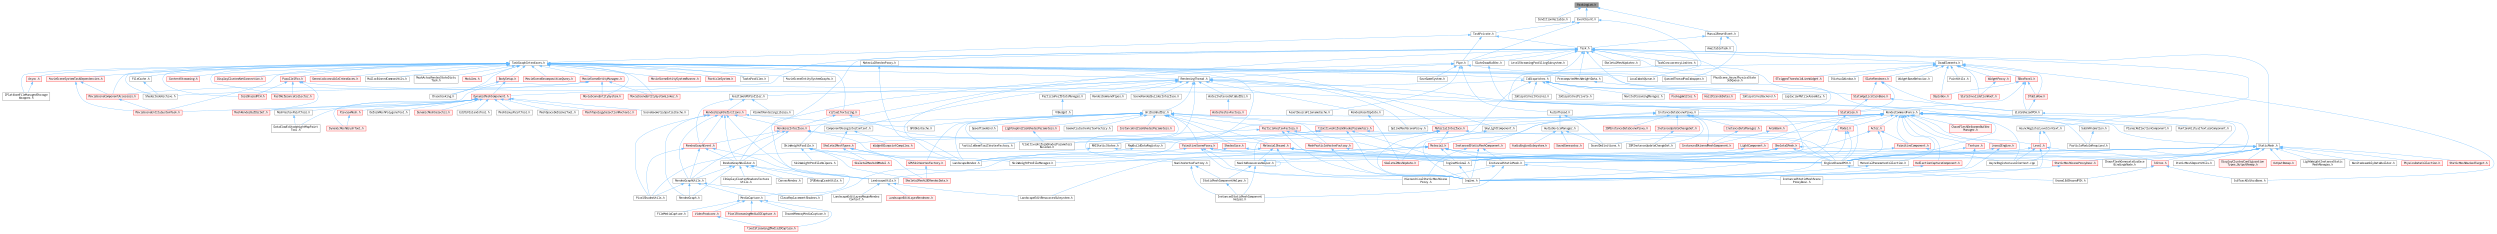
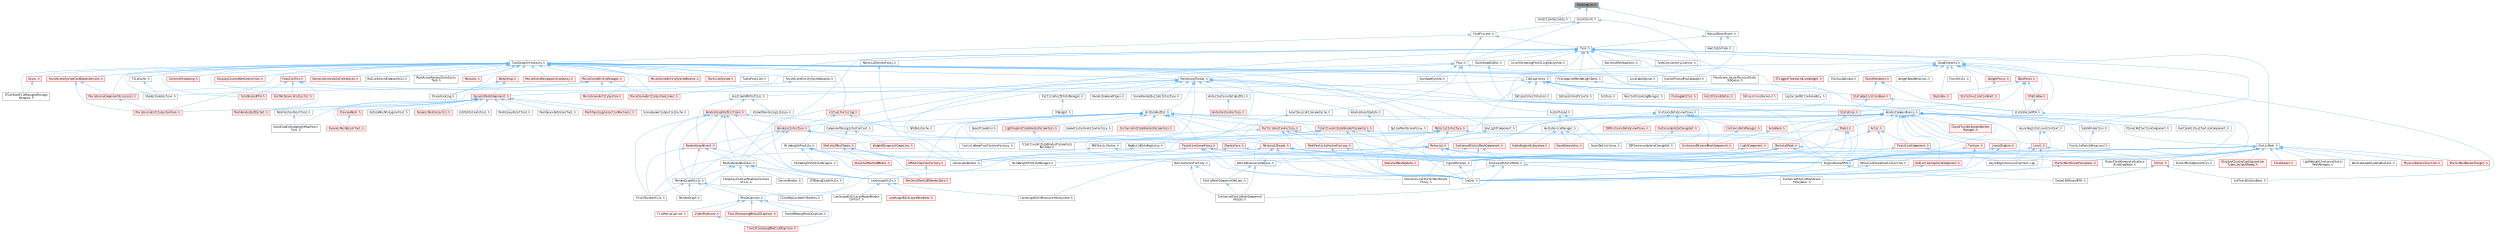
  digraph {
    fontname="IBM Plex Mono"
    node [color=grey40 fillcolor=white fontname="IBM Plex Mono" fontsize=10 shape=box style=filled]
    edge [color=steelblue1 dir=back fontname="IBM Plex Mono" fontsize=10 labelfontname=Helvetica labelfontsize=10 style=solid]
    n1 [color=gray40 fillcolor=grey60 fontcolor=black height=0.2 label="ParkingLot.h" width=0.4]
    n2 [height=0.2 label="ConditionVariable.h" width=0.4]
    n3 [height=0.2 label="EventCount.h" width=0.4]
    n4 [height=0.2 label="ManualResetEvent.h" width=0.4]
    n5 [height=0.2 label="LocalWorkQueue.h" width=0.4]
    n6 [height=0.2 label="Pipe.h" width=0.4]
    n7 [height=0.2 label="TaskPrivate.h" width=0.4]
    n8 [height=0.2 label="Task.h" width=0.4]
    n9 [height=0.2 label="QueuedThreadPoolWrapper.h" width=0.4]
    n10 [height=0.2 label="AwaitableTask.h" width=0.4]
    n11 [height=0.2 label="AssetSourceFilenameCache.h" width=0.4]
    n12 [height=0.2 label="AudioThread.h" width=0.4]
    n13 [height=0.2 label="PhysScene_AsyncPhysicsState\lJobQueue.h" width=0.4]
    n14 [height=0.2 label="RenderGraphBuilder.h" width=0.4]
    n15 [height=0.2 label="RenderingThread.h" width=0.4]
    n16 [height=0.2 label="SaveGameSystem.h" width=0.4]
    n17 [height=0.2 label="TaskGraphInterfaces.h" width=0.4]
    n18 [height=0.2 label="AudioDeviceManager.h" width=0.4]
    n19 [height=0.2 label="SoundDefinitions.h" width=0.4]
    n20 [height=0.2 label="CanvasRender.h" width=0.4]
    n21 [height=0.2 label="GPUDebugCrashUtils.h" width=0.4]
    n22 [height=0.2 label="IDisplayClusterShadersTexture\lUtils.h" width=0.4]
    n23 [height=0.2 label="LandscapeUtils.h" width=0.4]
    n24 [height=0.2 label="RenderGraph.h" width=0.4]
    n25 [height=0.2 label="RenderGraphUtils.h" width=0.4]
    n26 [height=0.2 label="ComponentReregisterContext.h" width=0.4]
    n27 [height=0.2 label="EngineSharedPCH.h" width=0.4]
    n28 [height=0.2 label="InstancedStaticMesh.h" width=0.4]
    n29 [height=0.2 label="NaniteVertexFactory.h" width=0.4]
    n30 [height=0.2 label="ParticlePerfStatsManager.h" width=0.4]
    n31 [height=0.2 label="RealtimeGPUProfiler.h" width=0.4]
    n32 [height=0.2 label="RenderAssetUpdate.h" width=0.4]
    n33 [height=0.2 label="RenderCommandPipes.h" width=0.4]
    n34 [height=0.2 label="SceneRenderBuilderInterface.h" width=0.4]
    n35 [height=0.2 label="SkinWeightProfile.h" width=0.4]
    n36 [height=0.2 label="SkyLightComponent.h" width=0.4]
    n37 [height=0.2 label="SplineMeshSceneProxy.h" width=0.4]
    n38 [height=0.2 label="UniformBuffer.h" width=0.4]
    n39 [height=0.2 label="WaterInstanceDataBuffer.h" width=0.4]
    n40 [color=red fillcolor="#FFF0F0" height=0.2 label="AudioEngineSubsystem.h" width=0.4]
    n41 [color=red fillcolor="#FFF0F0" height=0.2 label="SoundGenerator.h" width=0.4]
    n42 [height=0.2 label="LandscapeEditLayerMergeRender\lContext.h" width=0.4]
    n43 [color=red fillcolor="#FFF0F0" height=0.2 label="LandscapeEditLayerRenderer.h" width=0.4]
    n44 [height=0.2 label="LandscapeEditResourcesSubsystem.h" width=0.4]
    n45 [height=0.2 label="ClearReplacementShaders.h" width=0.4]
    n46 [height=0.2 label="MediaCapture.h" width=0.4]
    n47 [height=0.2 label="PixelShaderUtils.h" width=0.4]
-   n48 [height=0.2 label="FileMediaCapture.h" width=0.4]
+   n48 [color=red height=0.2 label="FileMediaCapture.h" width=0.4]
    n49 [color=red fillcolor="#FFF0F0" height=0.2 label="PixelStreaming2MediaIOCapture.h" width=0.4]
    n50 [color=red fillcolor="#FFF0F0" height=0.2 label="PixelStreamingMediaIOCapture.h" width=0.4]
    n51 [height=0.2 label="SharedMemoryMediaCapture.h" width=0.4]
    n52 [color=red fillcolor="#FFF0F0" height=0.2 label="VideoProducer.h" width=0.4]
    n53 [color=red fillcolor="#FFF0F0" height=0.2 label="SkeletalMeshTypes.h" width=0.4]
    n54 [color=red fillcolor="#FFF0F0" height=0.2 label="WidgetBlueprintCompiler.h" width=0.4]
    n55 [height=0.2 label="UnrealEdSharedPCH.h" width=0.4]
    n56 [height=0.2 label="HierarchicalStaticMeshScene\lProxy.h" width=0.4]
    n57 [height=0.2 label="InstancedStaticMeshComponent\lHelper.h" width=0.4]
    n58 [height=0.2 label="InstancedStaticMeshScene\lProxyDesc.h" width=0.4]
    n59 [height=0.2 label="StaticMeshComponentHelper.h" width=0.4]
    n60 [height=0.2 label="FXBudget.h" width=0.4]
    n61 [height=0.2 label="KismetRenderingLibrary.h" width=0.4]
    n62 [color=red fillcolor="#FFF0F0" height=0.2 label="RenderGraphDefinitions.h" width=0.4]
    n63 [color=red fillcolor="#FFF0F0" height=0.2 label="RenderGraphEvent.h" width=0.4]
    n64 [color=red fillcolor="#FFF0F0" height=0.2 label="SkeletalMeshUpdate.h" width=0.4]
    n65 [color=red fillcolor="#FFF0F0" height=0.2 label="SkeletalMeshLODRenderData.h" width=0.4]
    n66 [color=red fillcolor="#FFF0F0" height=0.2 label="SkeletalMeshLODModel.h" width=0.4]
    n67 [height=0.2 label="SkinWeightProfileHelpers.h" width=0.4]
    n68 [height=0.2 label="SkinWeightProfileManager.h" width=0.4]
    n69 [height=0.2 label="Engine.h" width=0.4]
    n70 [color=red fillcolor="#FFF0F0" height=0.2 label="GPUSkinVertexFactory.h" width=0.4]
    n71 [height=0.2 label="GPUSkinCache.h" width=0.4]
    n72 [color=red fillcolor="#FFF0F0" height=0.2 label="RendererInterface.h" width=0.4]
    n73 [height=0.2 label="LandscapeRender.h" width=0.4]
    n74 [color=red fillcolor="#FFF0F0" height=0.2 label="PrimitiveSceneProxy.h" width=0.4]
    n75 [height=0.2 label="GeometryCacheVertexFactory.h" width=0.4]
    n76 [color=red fillcolor="#FFF0F0" height=0.2 label="InstanceUniformShaderParameters.h" width=0.4]
    n77 [color=red fillcolor="#FFF0F0" height=0.2 label="LightmapUniformShaderParameters.h" width=0.4]
    n78 [height=0.2 label="PrimitiveUniformShaderParameters\lBuilder.h" width=0.4]
    n79 [color=red fillcolor="#FFF0F0" height=0.2 label="MaterialShared.h" width=0.4]
    n80 [color=red fillcolor="#FFF0F0" height=0.2 label="MeshParticleVertexFactory.h" width=0.4]
    n81 [height=0.2 label="ParticleBeamTrailVertexFactory.h" width=0.4]
    n82 [color=red fillcolor="#FFF0F0" height=0.2 label="ParticleVertexFactory.h" width=0.4]
    n83 [color=red fillcolor="#FFF0F0" height=0.2 label="PrimitiveUniformShaderParameters.h" width=0.4]
    n84 [color=red fillcolor="#FFF0F0" height=0.2 label="ShaderCore.h" width=0.4]
    n85 [height=0.2 label="SpeedTreeWind.h" width=0.4]
    n86 [color=red fillcolor="#FFF0F0" height=0.2 label="WaterVertexFactory.h" width=0.4]
    n87 [height=0.2 label="EngineMinimal.h" width=0.4]
    n88 [height=0.2 label="NaniteResourcesHelper.h" width=0.4]
    n89 [height=0.2 label="AsyncRegisterLevelContext.h" width=0.4]
    n90 [height=0.2 label="DrawElements.h" width=0.4]
    n91 [color=red fillcolor="#FFF0F0" height=0.2 label="DynamicMeshComponent.h" width=0.4]
    n92 [height=0.2 label="InstanceDataSceneProxy.h" width=0.4]
    n93 [height=0.2 label="IoDispatcher.h" width=0.4]
    n94 [height=0.2 label="LevelStreamingProfilingSubsystem.h" width=0.4]
    n95 [height=0.2 label="MaterialRenderProxy.h" width=0.4]
    n96 [height=0.2 label="PrecomputedMeshWeightData.h" width=0.4]
    n97 [height=0.2 label="RenderCommandFence.h" width=0.4]
    n98 [height=0.2 label="StaticMesh.h" width=0.4]
    n99 [height=0.2 label="SkeletalMeshUpdater.h" width=0.4]
    n100 [height=0.2 label="SlateDrawBuffer.h" width=0.4]
    n101 [height=0.2 label="TaskConcurrencyLimiter.h" width=0.4]
    n102 [color=red fillcolor="#FFF0F0" height=0.2 label="SlateApplicationBase.h" width=0.4]
    n103 [height=0.2 label="ShaderCodeArchive.h" width=0.4]
    n104 [color=red fillcolor="#FFF0F0" height=0.2 label="MaterialInterface.h" width=0.4]
    n105 [color=red fillcolor="#FFF0F0" height=0.2 label="Async.h" width=0.4]
    n106 [height=0.2 label="IPlatformFileManagedStorage\lWrapper.h" width=0.4]
    n107 [color=red fillcolor="#FFF0F0" height=0.2 label="BodySetup.h" width=0.4]
    n108 [height=0.2 label="ChaosCooking.h" width=0.4]
    n109 [color=red fillcolor="#FFF0F0" height=0.2 label="ContentStreaming.h" width=0.4]
    n110 [color=red fillcolor="#FFF0F0" height=0.2 label="CoreSharedPCH.h" width=0.4]
    n111 [color=red fillcolor="#FFF0F0" height=0.2 label="DisplayClusterNetConnection.h" width=0.4]
    n112 [color=red fillcolor="#FFF0F0" height=0.2 label="FastReferenceCollector.h" width=0.4]
    n113 [height=0.2 label="FileCache.h" width=0.4]
    n114 [color=red fillcolor="#FFF0F0" height=0.2 label="GenericAccessibleInterfaces.h" width=0.4]
    n115 [height=0.2 label="MallocBinnedCommonUtils.h" width=0.4]
    n116 [height=0.2 label="MarkActorRenderStateDirty\lTask.h" width=0.4]
    n117 [color=red fillcolor="#FFF0F0" height=0.2 label="Modules.h" width=0.4]
    n118 [color=red fillcolor="#FFF0F0" height=0.2 label="MovieSceneComponentAccessors.h" width=0.4]
    n119 [color=red fillcolor="#FFF0F0" height=0.2 label="MovieSceneEntitySystemTask.h" width=0.4]
    n120 [color=red fillcolor="#FFF0F0" height=0.2 label="MovieSceneDecompositionQuery.h" width=0.4]
    n121 [color=red fillcolor="#FFF0F0" height=0.2 label="MovieSceneEntityManager.h" width=0.4]
    n122 [color=red fillcolor="#FFF0F0" height=0.2 label="MovieSceneEntitySystem.h" width=0.4]
    n123 [color=red fillcolor="#FFF0F0" height=0.2 label="MovieSceneEntitySystemLinker.h" width=0.4]
    n124 [height=0.2 label="MovieSceneEntitySystemGraphs.h" width=0.4]
    n125 [color=red fillcolor="#FFF0F0" height=0.2 label="MovieSceneEntitySystemRunner.h" width=0.4]
    n126 [color=red fillcolor="#FFF0F0" height=0.2 label="MovieSceneSystemTaskDependencies.h" width=0.4]
    n127 [color=red fillcolor="#FFF0F0" height=0.2 label="ParallelFor.h" width=0.4]
    n128 [color=red fillcolor="#FFF0F0" height=0.2 label="ParticleSystem.h" width=0.4]
    n129 [height=0.2 label="RHIStaticStates.h" width=0.4]
    n130 [height=0.2 label="TasksProfiler.h" width=0.4]
    n131 [color=red fillcolor="#FFF0F0" height=0.2 label="VirtualTexturing.h" width=0.4]
    n132 [height=0.2 label="AsyncRegisterLevelContext.cpp" width=0.4]
    n133 [color=red fillcolor="#FFF0F0" height=0.2 label="Level.h" width=0.4]
    n134 [height=0.2 label="SubTrackEditorBase.h" width=0.4]
    n135 [height=0.2 label="PaintUtils.h" width=0.4]
    n136 [color=red fillcolor="#FFF0F0" height=0.2 label="SBoxPanel.h" width=0.4]
    n137 [color=red fillcolor="#FFF0F0" height=0.2 label="SSpinBox.h" width=0.4]
    n138 [color=red fillcolor="#FFF0F0" height=0.2 label="STableRow.h" width=0.4]
    n139 [height=0.2 label="SlateSharedPCH.h" width=0.4]
    n140 [color=red fillcolor="#FFF0F0" height=0.2 label="SlateCore.h" width=0.4]
    n141 [color=red fillcolor="#FFF0F0" height=0.2 label="STriggerThresholdLineWidget.h" width=0.4]
    n142 [height=0.2 label="SVirtualWindow.h" width=0.4]
    n143 [color=red fillcolor="#FFF0F0" height=0.2 label="SlateInvalidationRoot.h" width=0.4]
    n144 [color=red fillcolor="#FFF0F0" height=0.2 label="SlateRenderer.h" width=0.4]
    n145 [height=0.2 label="WidgetBaseBehavior.h" width=0.4]
    n146 [color=red fillcolor="#FFF0F0" height=0.2 label="WidgetProxy.h" width=0.4]
    n147 [height=0.2 label="DataflowEditorWeightMapPaint\lTool.h" width=0.4]
    n148 [height=0.2 label="DeformMeshPolygonsTool.h" width=0.4]
    n149 [color=red fillcolor="#FFF0F0" height=0.2 label="DynamicMeshBrushTool.h" width=0.4]
    n150 [color=red fillcolor="#FFF0F0" height=0.2 label="DynamicMeshSelector.h" width=0.4]
    n151 [height=0.2 label="EditUVIslandsTool.h" width=0.4]
    n152 [height=0.2 label="MeshGroupPaintTool.h" width=0.4]
    n153 [color=red fillcolor="#FFF0F0" height=0.2 label="MeshRenderBufferSet.h" width=0.4]
    n154 [height=0.2 label="MeshSpaceDeformerTool.h" width=0.4]
    n155 [color=red fillcolor="#FFF0F0" height=0.2 label="MeshTopologySelectionMechanic.h" width=0.4]
    n156 [height=0.2 label="MeshVertexPaintTool.h" width=0.4]
    n157 [color=red fillcolor="#FFF0F0" height=0.2 label="PreviewMesh.h" width=0.4]
    n158 [height=0.2 label="SceneGeometrySpatialCache.h" width=0.4]
    n159 [color=red fillcolor="#FFF0F0" height=0.2 label="ISMInstanceDataSceneProxy.h" width=0.4]
    n160 [height=0.2 label="ISMInstanceUpdateChangeSet.h" width=0.4]
    n161 [color=red fillcolor="#FFF0F0" height=0.2 label="InstanceDataManager.h" width=0.4]
    n162 [color=red fillcolor="#FFF0F0" height=0.2 label="InstancedSkinnedMeshComponent.h" width=0.4]
    n163 [color=red fillcolor="#FFF0F0" height=0.2 label="InstanceUpdateChangeSet.h" width=0.4]
    n164 [color=red fillcolor="#FFF0F0" height=0.2 label="InstancedStaticMeshComponent.h" width=0.4]
    n165 [color=red fillcolor="#FFF0F0" height=0.2 label="HairStrandsDatas.h" width=0.4]
    n166 [color=red height=0.2 label="IoDispatcherBackend.h" width=0.4]
    n167 [height=0.2 label="IoDispatcherInternal.h" width=0.4]
    n168 [height=0.2 label="IoDispatcherPrivate.h" width=0.4]
+   n169 [height=0.2 label="IoStore.h" width=0.4]
    n170 [height=0.2 label="NaniteStreamingManager.h" width=0.4]
    n171 [color=red fillcolor="#FFF0F0" height=0.2 label="PackageWriter.h" width=0.4]
    n172 [height=0.2 label="LaplacianMatrixAssembly.h" width=0.4]
    n173 [color=red fillcolor="#FFF0F0" height=0.2 label="Actor.h" width=0.4]
    n174 [color=red fillcolor="#FFF0F0" height=0.2 label="PrimitiveComponent.h" width=0.4]
    n175 [color=red fillcolor="#FFF0F0" height=0.2 label="AnimBank.h" width=0.4]
    n176 [color=red fillcolor="#FFF0F0" height=0.2 label="ChaosFleshDeformerBuffer\lManager.h" width=0.4]
    n177 [color=red fillcolor="#FFF0F0" height=0.2 label="LightComponent.h" width=0.4]
    n178 [height=0.2 label="MapBuildDataRegistry.h" width=0.4]
    n179 [color=red fillcolor="#FFF0F0" height=0.2 label="Material.h" width=0.4]
    n180 [height=0.2 label="MaterialParameterCollection.h" width=0.4]
    n181 [color=red fillcolor="#FFF0F0" height=0.2 label="Model.h" width=0.4]
    n182 [height=0.2 label="ParticleModuleRequired.h" width=0.4]
    n183 [height=0.2 label="PlanarReflectionComponent.h" width=0.4]
    n184 [color=red fillcolor="#FFF0F0" height=0.2 label="ReflectionCaptureComponent.h" width=0.4]
    n185 [height=0.2 label="RuntimeVirtualTextureComponent.h" width=0.4]
    n186 [color=red fillcolor="#FFF0F0" height=0.2 label="SkeletalMesh.h" width=0.4]
    n187 [height=0.2 label="SubUVAnimation.h" width=0.4]
    n188 [color=red fillcolor="#FFF0F0" height=0.2 label="Texture.h" width=0.4]
    n189 [color=red fillcolor="#FFF0F0" height=0.2 label="UnrealEngine.h" width=0.4]
    n190 [color=red fillcolor="#FFF0F0" height=0.2 label="Editor.h" width=0.4]
    n191 [color=red fillcolor="#FFF0F0" height=0.2 label="StaticMeshSceneProxyDesc.h" width=0.4]
    n192 [height=0.2 label="ChaosFleshGenerateSurface\lBindingsNode.h" width=0.4]
    n193 [color=red fillcolor="#FFF0F0" height=0.2 label="DisplayClusterConfiguration\lTypes_OutputRemap.h" width=0.4]
-   n194 [color=red fillcolor="#FFF0F0" height=0.2 label="OutputRemap.h" width=0.4]
+   n194 [color=red fillcolor="#FFF0F0" height=0.2 label="FleshAsset.h" width=0.4]
    n195 [height=0.2 label="LightWeightInstanceStatic\lMeshManager.h" width=0.4]
    n196 [height=0.2 label="NaniteAssemblyDataBuilder.h" width=0.4]
    n197 [color=red fillcolor="#FFF0F0" height=0.2 label="PhysicsDataCollection.h" width=0.4]
    n198 [color=red fillcolor="#FFF0F0" height=0.2 label="StaticMeshBackedTarget.h" width=0.4]
    n199 [height=0.2 label="StaticMeshImportUtils.h" width=0.4]
    n1 -> n2
    n1 -> n3
    n1 -> n4
    n3 -> n5
    n3 -> n6
    n3 -> n7
    n4 -> n8
    n4 -> n9
    n4 -> n10
    n6 -> n11
    n6 -> n12
    n6 -> n13
    n6 -> n14
    n6 -> n15
    n6 -> n16
    n7 -> n6
    n7 -> n8
    n7 -> n17
    n8 -> n6
    n8 -> n13
    n8 -> n46
    n8 -> n73
    n8 -> n89
    n8 -> n90
    n8 -> n91
    n8 -> n92
    n8 -> n93
    n8 -> n94
    n8 -> n95
    n8 -> n96
    n8 -> n97
    n8 -> n98
    n8 -> n99
    n8 -> n100
    n8 -> n101
    n12 -> n18
    n12 -> n19
    n14 -> n20
    n14 -> n21
    n14 -> n22
    n14 -> n23
    n14 -> n24
    n14 -> n25
    n15 -> n26
    n15 -> n27
    n15 -> n28
    n15 -> n29
    n15 -> n30
    n15 -> n31
    n15 -> n32
    n15 -> n33
    n15 -> n34
    n15 -> n35
    n15 -> n36
    n15 -> n37
    n15 -> n38
    n15 -> n39
    n17 -> n5
    n17 -> n9
    n17 -> n15
    n17 -> n93
    n17 -> n96
    n17 -> n102
    n17 -> n103
    n17 -> n104
    n17 -> n105
    n17 -> n106
    n17 -> n107
    n17 -> n108
    n17 -> n109
    n17 -> n110
    n17 -> n111
    n17 -> n112
    n17 -> n113
    n17 -> n114
    n17 -> n115
    n17 -> n116
    n17 -> n117
    n17 -> n118
    n17 -> n119
    n17 -> n120
    n17 -> n121
    n17 -> n122
    n17 -> n123
    n17 -> n124
    n17 -> n125
    n17 -> n126
    n17 -> n127
    n17 -> n128
    n17 -> n129
    n17 -> n130
    n17 -> n131
    n18 -> n19
    n18 -> n40
    n18 -> n41
    n23 -> n42
    n23 -> n43
    n23 -> n44
    n25 -> n24
    n25 -> n45
    n25 -> n46
    n25 -> n47
    n26 -> n53
    n26 -> n54
    n27 -> n55
    n28 -> n56
    n28 -> n57
    n28 -> n58
    n29 -> n57
    n29 -> n59
    n30 -> n60
    n31 -> n61
    n31 -> n62
    n31 -> n63
    n32 -> n64
    n35 -> n65
    n35 -> n66
    n35 -> n67
    n35 -> n68
    n36 -> n69
    n38 -> n27
    n38 -> n70
    n38 -> n71
    n38 -> n72
    n38 -> n73
    n38 -> n74
    n38 -> n75
    n38 -> n76
    n38 -> n77
    n38 -> n78
    n38 -> n79
    n38 -> n80
    n38 -> n81
    n38 -> n82
    n38 -> n83
-   n38 -> n84
+   n11 -> n84
    n38 -> n85
    n39 -> n86
    n46 -> n48
    n46 -> n49
    n46 -> n50
    n46 -> n51
    n46 -> n52
    n52 -> n49
    n53 -> n65
    n53 -> n66
    n53 -> n70
    n59 -> n57
    n62 -> n14
    n62 -> n23
    n62 -> n24
    n62 -> n25
    n62 -> n47
    n62 -> n63
    n62 -> n71
    n62 -> n72
    n63 -> n14
    n63 -> n23
    n63 -> n25
    n63 -> n47
    n70 -> n65
    n72 -> n14
    n72 -> n25
    n72 -> n63
    n72 -> n73
    n72 -> n74
    n74 -> n27
    n74 -> n56
    n74 -> n69
    n74 -> n73
    n74 -> n87
    n77 -> n78
    n79 -> n27
    n79 -> n28
    n79 -> n69
    n79 -> n73
    n79 -> n87
    n79 -> n88
    n80 -> n69
    n80 -> n87
    n82 -> n69
    n82 -> n80
    n82 -> n81
    n82 -> n87
    n83 -> n27
    n83 -> n69
    n83 -> n74
    n83 -> n78
    n83 -> n87
    n84 -> n27
    n84 -> n45
    n87 -> n69
    n88 -> n57
    n88 -> n59
    n88 -> n88
    n89 -> n132
    n89 -> n133
    n90 -> n134
    n90 -> n135
    n90 -> n136
    n90 -> n137
    n90 -> n138
+   n90 -> n139
    n90 -> n140
    n90 -> n141
    n90 -> n142
    n90 -> n143
    n90 -> n144
    n90 -> n145
    n90 -> n146
    n91 -> n147
    n91 -> n148
    n91 -> n149
    n91 -> n150
    n91 -> n151
    n91 -> n152
    n91 -> n153
    n91 -> n154
    n91 -> n155
    n91 -> n156
    n91 -> n157
    n91 -> n158
-   n92 -> n37
+   n92 -> n41
    n92 -> n159
    n92 -> n160
    n92 -> n161
    n92 -> n162
    n92 -> n163
    n92 -> n164
    n93 -> n64
    n93 -> n103
    n93 -> n165
    n93 -> n166
    n93 -> n167
    n93 -> n168
+   n93 -> n169
    n93 -> n170
    n93 -> n171
    n95 -> n73
    n96 -> n172
    n97 -> n27
    n97 -> n36
    n97 -> n98
    n97 -> n104
    n97 -> n133
    n97 -> n173
    n97 -> n174
    n97 -> n175
    n97 -> n176
    n97 -> n177
    n97 -> n178
    n97 -> n179
    n97 -> n180
    n97 -> n181
    n97 -> n182
    n97 -> n183
    n97 -> n184
    n97 -> n185
    n97 -> n186
    n97 -> n187
    n97 -> n188
    n97 -> n189
    n98 -> n27
    n98 -> n28
    n98 -> n87
    n98 -> n88
    n98 -> n190
    n98 -> n191
    n98 -> n192
    n98 -> n193
    n98 -> n194
    n98 -> n195
    n98 -> n196
    n98 -> n197
    n98 -> n198
    n98 -> n199
    n100 -> n140
    n102 -> n139
    n102 -> n140
    n104 -> n27
    n104 -> n53
    n104 -> n69
    n104 -> n73
    n104 -> n88
    n104 -> n179
    n105 -> n106
    n107 -> n91
    n107 -> n108
    n113 -> n103
    n118 -> n119
    n121 -> n118
    n121 -> n119
    n121 -> n122
    n121 -> n123
+   n124 -> n123
    n126 -> n118
    n126 -> n119
    n127 -> n110
    n127 -> n112
    n127 -> n132
    n127 -> n153
    n129 -> n27
    n129 -> n47
    n131 -> n72
    n131 -> n79
    n133 -> n27
    n133 -> n69
    n133 -> n132
    n133 -> n190
    n136 -> n137
    n136 -> n138
    n136 -> n139
    n136 -> n140
    n138 -> n139
    n139 -> n27
    n140 -> n69
    n144 -> n102
    n144 -> n139
    n144 -> n140
    n146 -> n143
    n156 -> n147
    n157 -> n149
    n161 -> n162
    n163 -> n160
    n164 -> n28
    n164 -> n56
    n164 -> n69
    n173 -> n27
    n173 -> n87
    n173 -> n174
    n174 -> n87
    n174 -> n132
    n175 -> n162
    n177 -> n87
    n178 -> n73
    n179 -> n23
    n179 -> n27
    n179 -> n28
    n179 -> n44
    n179 -> n87
    n179 -> n88
    n179 -> n191
    n180 -> n69
    n181 -> n19
    n181 -> n27
    n181 -> n69
    n184 -> n69
    n186 -> n27
    n186 -> n64
    n186 -> n68
    n186 -> n87
    n186 -> n192
    n187 -> n182
    n188 -> n27
    n188 -> n69
    n189 -> n27
    n189 -> n69
    n190 -> n55
    n190 -> n134
    n191 -> n58
  }
